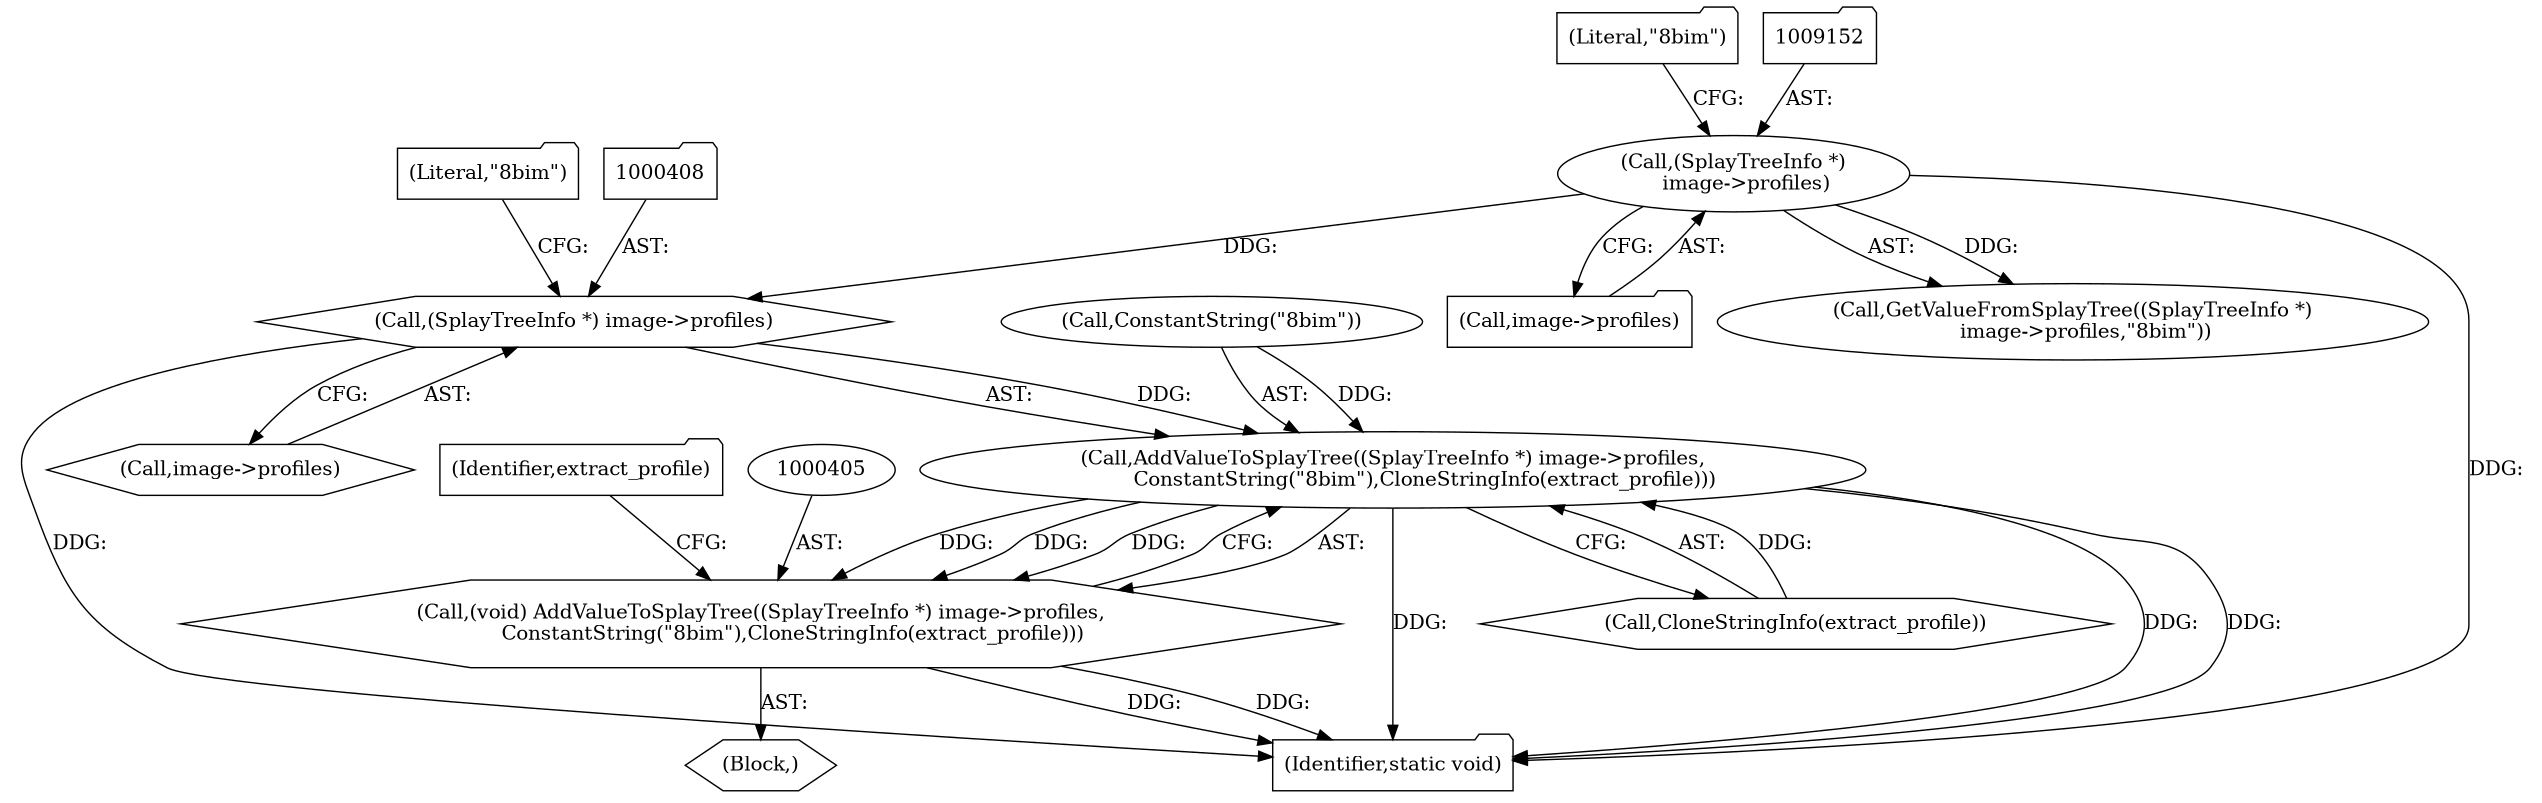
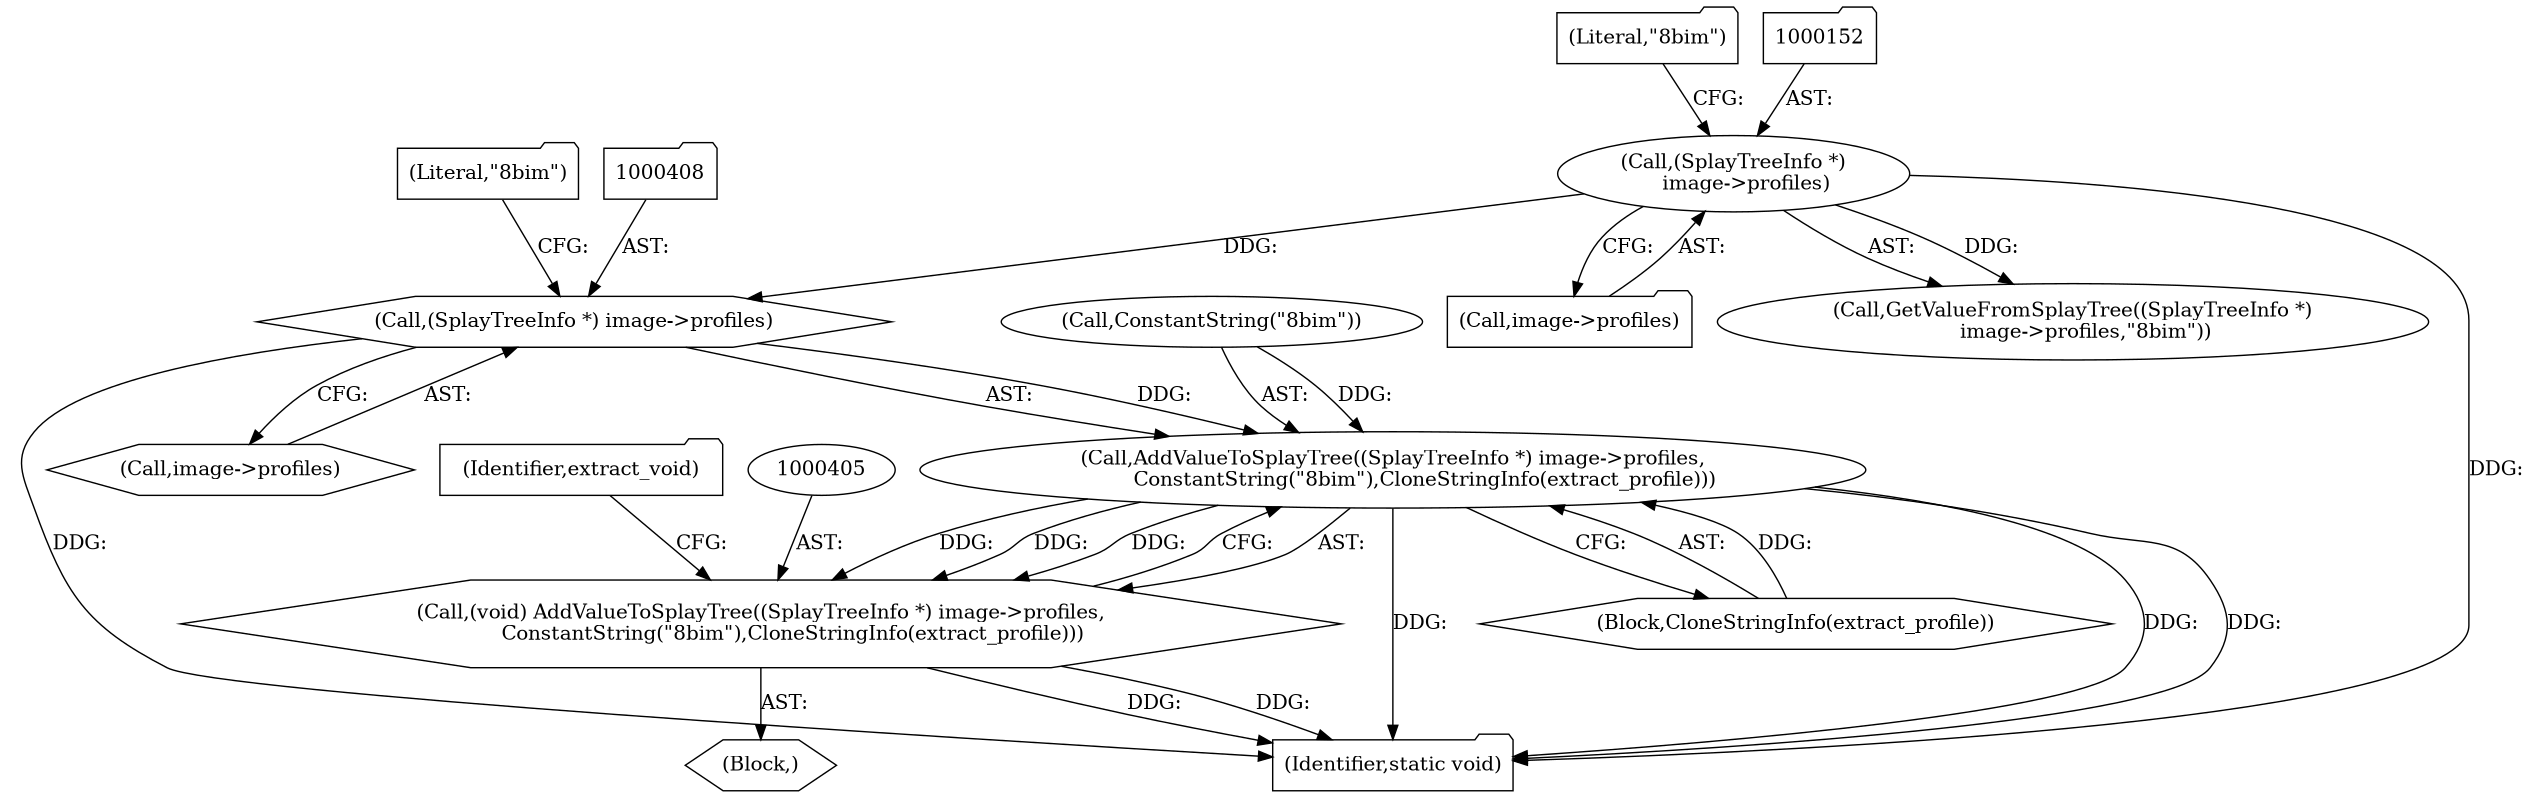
  digraph {
    node [shape=folder]
    n1 [label="(Call,(SplayTreeInfo *) image->profiles)" shape=hexagon]
    n2 [label="(Call,AddValueToSplayTree((SplayTreeInfo *) image->profiles,\n          ConstantString(\"8bim\"),CloneStringInfo(extract_profile)))" shape=ellipse]
    n3 [label="(Call,image->profiles)" shape=hexagon]
    n4 [label="(Identifier,static void)"]
    n5 [label="(Call,(void) AddValueToSplayTree((SplayTreeInfo *) image->profiles,\n          ConstantString(\"8bim\"),CloneStringInfo(extract_profile)))" shape=hexagon]
-   n6 [label="(Call,CloneStringInfo(extract_profile))" shape=hexagon]
+   n6 [label="(Block,CloneStringInfo(extract_profile))" shape=hexagon]
    n7 [label="(Call,(SplayTreeInfo *)\n    image->profiles)" shape=ellipse]
    n8 [label="(Call,image->profiles)"]
    n9 [label="(Call,GetValueFromSplayTree((SplayTreeInfo *)\n    image->profiles,\"8bim\"))" shape=ellipse]
    n10 [label="(Block,)" shape=hexagon]
    n11 [label="(Literal,\"8bim\")"]
    n12 [label="(Literal,\"8bim\")"]
-   n13 [label="(Identifier,extract_profile)"]
+   n13 [label="(Identifier,extract_void)"]
    n14 [label="(Call,ConstantString(\"8bim\"))" shape=ellipse]
    1000408
-   1000152 [label=1009152]
+   1000152
    1000405 [shape=ellipse]
    n1 -> n2 [label="AST: "]
    n1 -> n2 [label="DDG: "]
    n1 -> n3 [label="CFG: "]
    n1 -> n4 [label="DDG: "]
    n2 -> n4 [label="DDG: "]
    n2 -> n4 [label="DDG: "]
    n2 -> n4 [label="DDG: "]
    n2 -> n5 [label="AST: "]
    n2 -> n5 [label="DDG: "]
    n2 -> n5 [label="DDG: "]
    n2 -> n5 [label="DDG: "]
    n2 -> n6 [label="CFG: "]
    n3 -> n1 [label="AST: "]
    n5 -> n2 [label="CFG: "]
    n5 -> n4 [label="DDG: "]
    n5 -> n4 [label="DDG: "]
    n5 -> n10 [label="AST: "]
    n6 -> n2 [label="AST: "]
    n6 -> n2 [label="DDG: "]
    n7 -> n1 [label="DDG: "]
    n7 -> n4 [label="DDG: "]
    n7 -> n8 [label="CFG: "]
    n7 -> n9 [label="AST: "]
    n7 -> n9 [label="DDG: "]
    n8 -> n7 [label="AST: "]
    n11 -> n7 [label="CFG: "]
    n12 -> n1 [label="CFG: "]
    n13 -> n5 [label="CFG: "]
    n14 -> n2 [label="AST: "]
    n14 -> n2 [label="DDG: "]
    1000408 -> n1 [label="AST: "]
    1000152 -> n7 [label="AST: "]
    1000405 -> n5 [label="AST: "]
  }
